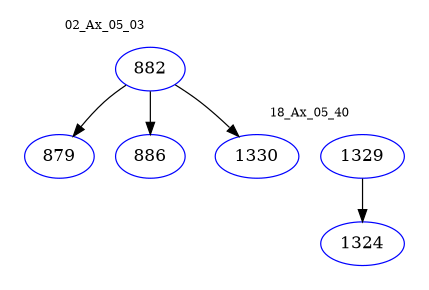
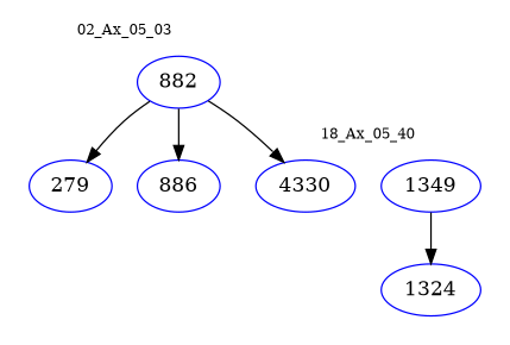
  digraph {
    node [color=blue]
    edge [color=black]
-   n1 [label=1329]
+   n1 [label=1349]
    n2 [label=1324]
-   n3 [label=1330]
+   n3 [label=4330]
    n4 [label=882]
-   n5 [label=879]
+   n5 [label=279]
    n6 [label=886]
    subgraph cluster_1 {
      color=white
      fontsize=10
      label="18_Ax_05_40"
      n1
      n2
      n3
    }
    subgraph cluster_2 {
      color=white
      fontsize=10
      label="02_Ax_05_03"
      n4
      n5
      n6
    }
    n1 -> n2
    n4 -> n3
    n4 -> n5
    n4 -> n6
  }
